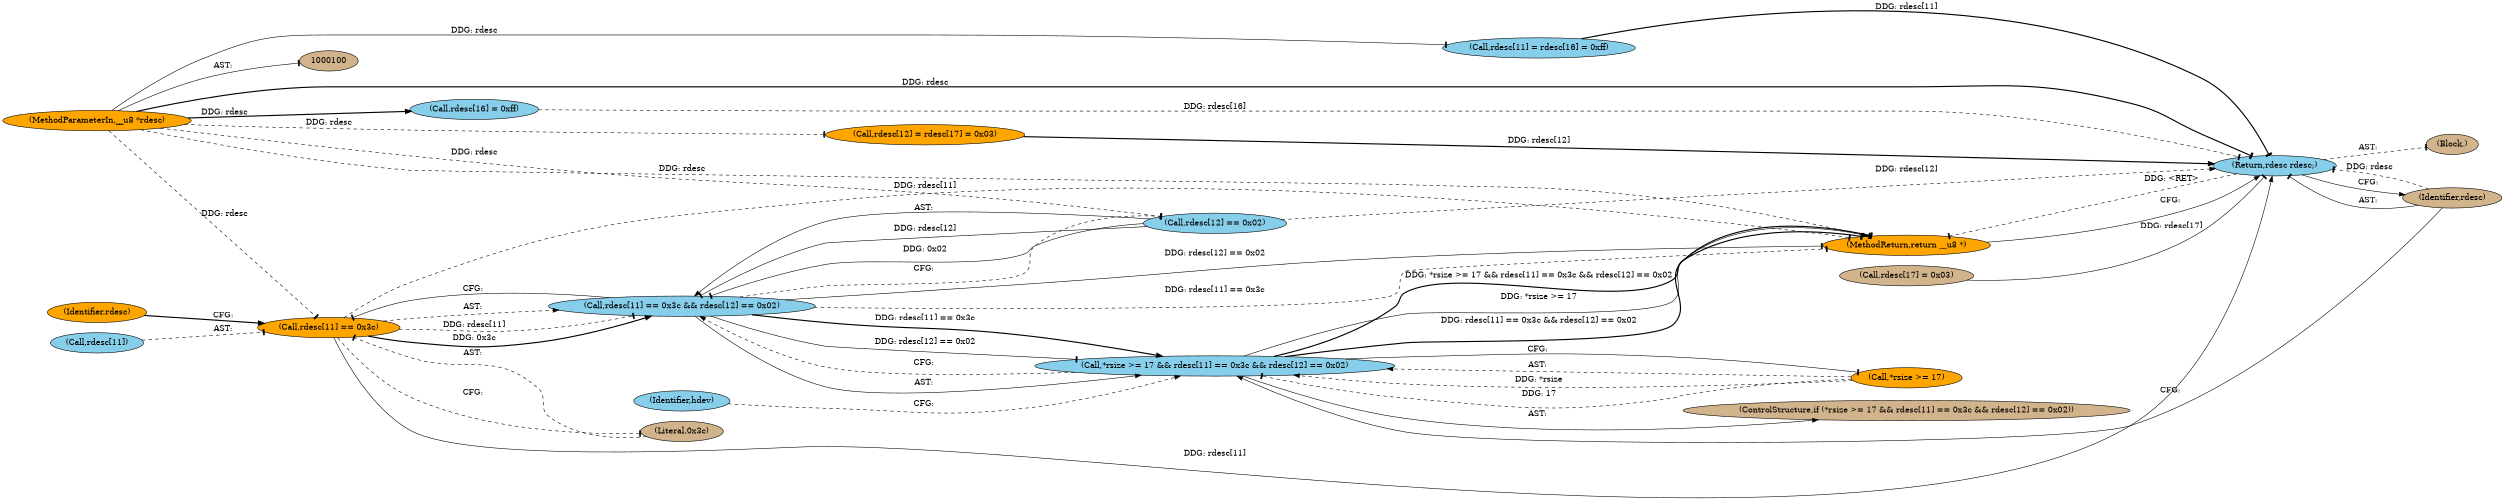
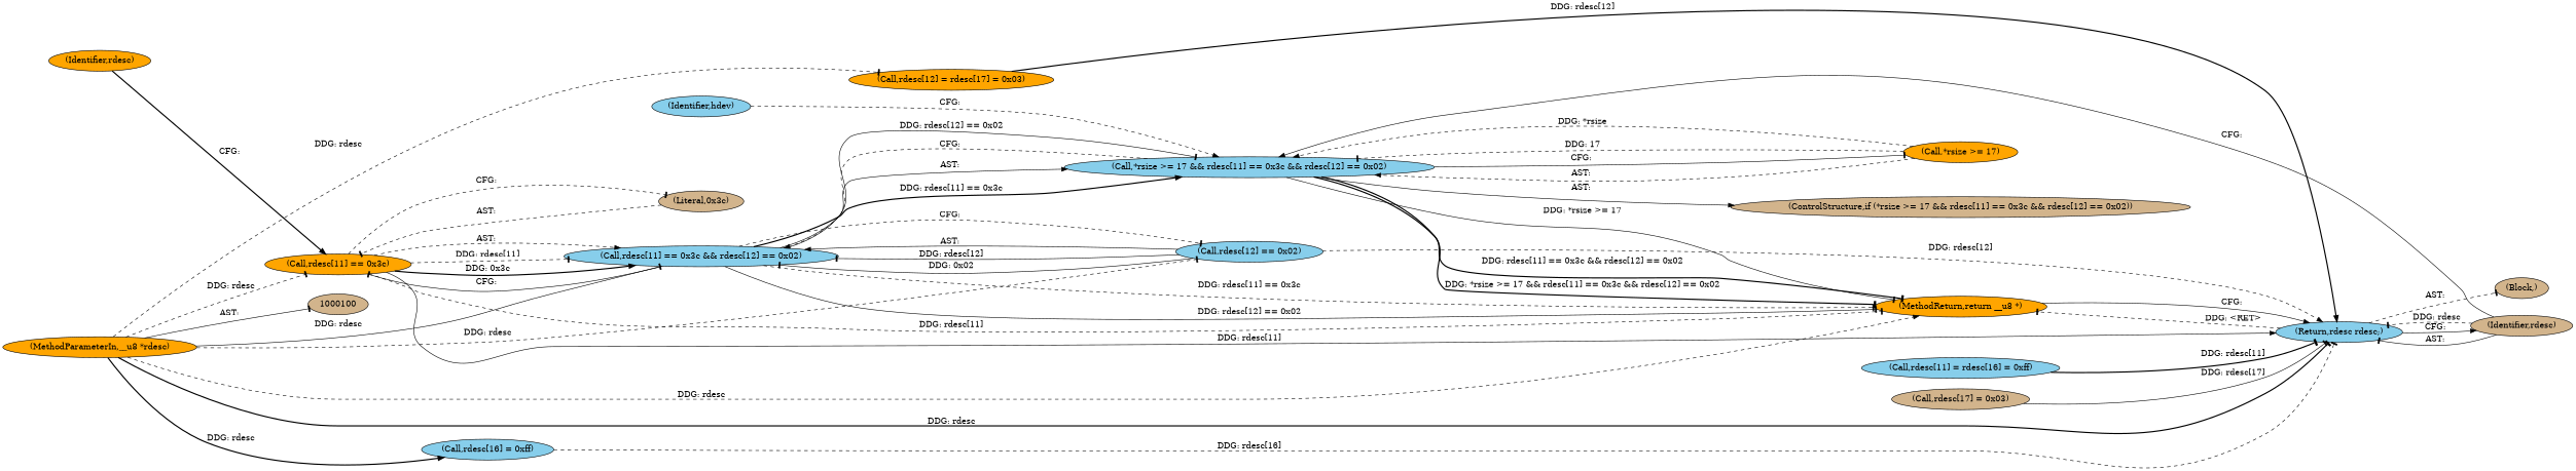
  digraph {
    rankdir=LR
    node [fillcolor=skyblue style=filled]
    edge [arrowhead=tee style=dashed]
    n1 [fillcolor=orange label="(Call,rdesc[11] == 0x3c)"]
    n2 [label="(Call,rdesc[11] == 0x3c && rdesc[12] == 0x02)"]
    n3 [label="(Return,rdesc rdesc;)"]
    n4 [fillcolor=tan label="(Literal,0x3c)"]
    n5 [fillcolor=orange label="(MethodReturn,return __u8 *)"]
    n6 [label="(Call,rdesc[12] == 0x02)"]
    n7 [label="(Call,*rsize >= 17 && rdesc[11] == 0x3c && rdesc[12] == 0x02)"]
    n8 [fillcolor=tan label="(Block,)"]
    n9 [fillcolor=tan label="(Identifier,rdesc)"]
    n10 [fillcolor=orange label="(MethodParameterIn,__u8 *rdesc)"]
    n11 [label="(Call,rdesc[16] = 0xff)"]
    n12 [fillcolor=orange label="(Call,rdesc[12] = rdesc[17] = 0x03)"]
    n13 [label="(Call,rdesc[11] = rdesc[16] = 0xff)"]
    1000100 [fillcolor=tan]
    n15 [fillcolor=tan label="(Call,rdesc[17] = 0x03)"]
    n16 [fillcolor=orange label="(Call,*rsize >= 17)"]
    n17 [fillcolor=tan label="(ControlStructure,if (*rsize >= 17 && rdesc[11] == 0x3c && rdesc[12] == 0x02))"]
-   n18 [label="(Call,rdesc[11])"]
    n19 [label="(Identifier,hdev)"]
    n20 [fillcolor=orange label="(Identifier,rdesc)"]
    n1 -> n2 [arrowhead=normal label="AST: "]
    n1 -> n2 [label="DDG: rdesc[11]"]
    n1 -> n2 [arrowhead=normal label="DDG: 0x3c" style=bold]
    n1 -> n3 [arrowhead=normal label="DDG: rdesc[11]" style=solid]
    n1 -> n4 [label="CFG: "]
    n1 -> n5 [label="DDG: rdesc[11]"]
    n2 -> n1 [label="CFG: " style=solid]
    n2 -> n5 [label="DDG: rdesc[12] == 0x02" style=solid]
    n2 -> n5 [label="DDG: rdesc[11] == 0x3c"]
    n2 -> n6 [label="CFG: "]
    n2 -> n7 [arrowhead=normal label="AST: " style=solid]
    n2 -> n7 [arrowhead=normal label="DDG: rdesc[11] == 0x3c" style=bold]
    n2 -> n7 [label="DDG: rdesc[12] == 0x02" style=solid]
    n3 -> n5 [label="DDG: <RET>"]
    n3 -> n8 [label="AST: "]
    n3 -> n9 [arrowhead=normal label="CFG: " style=solid]
    n4 -> n1 [label="AST: "]
    n5 -> n3 [arrowhead=normal label="CFG: " style=solid]
    n6 -> n2 [arrowhead=normal label="AST: " style=solid]
    n6 -> n2 [label="DDG: rdesc[12]" style=solid]
    n6 -> n2 [label="DDG: 0x02" style=solid]
    n6 -> n3 [arrowhead=normal label="DDG: rdesc[12]"]
    n7 -> n2 [arrowhead=normal label="CFG: "]
    n7 -> n5 [label="DDG: *rsize >= 17" style=solid]
    n7 -> n5 [label="DDG: rdesc[11] == 0x3c && rdesc[12] == 0x02" style=bold]
    n7 -> n5 [label="DDG: *rsize >= 17 && rdesc[11] == 0x3c && rdesc[12] == 0x02" style=bold]
    n7 -> n16 [label="CFG: " style=solid]
    n7 -> n17 [arrowhead=normal label="AST: " style=solid]
    n9 -> n3 [label="AST: " style=solid]
    n9 -> n3 [label="DDG: rdesc"]
    n9 -> n7 [arrowhead=normal label="CFG: " style=solid]
    n10 -> n1 [label="DDG: rdesc"]
    n10 -> n3 [label="DDG: rdesc" style=bold]
    n10 -> n5 [arrowhead=normal label="DDG: rdesc"]
    n10 -> n6 [label="DDG: rdesc"]
    n10 -> n11 [arrowhead=normal label="DDG: rdesc" style=bold]
    n10 -> n12 [label="DDG: rdesc"]
-   n10 -> n13 [label="DDG: rdesc" style=solid]
+   n10 -> n2 [label="DDG: rdesc" style=solid]
    n10 -> 1000100 [label="AST: " style=solid]
    n11 -> n3 [label="DDG: rdesc[16]"]
    n12 -> n3 [arrowhead=normal label="DDG: rdesc[12]" style=bold]
    n13 -> n3 [label="DDG: rdesc[11]" style=bold]
    n15 -> n3 [label="DDG: rdesc[17]" style=solid]
    n16 -> n7 [arrowhead=normal label="AST: "]
    n16 -> n7 [arrowhead=normal label="DDG: *rsize"]
    n16 -> n7 [label="DDG: 17"]
-   n18 -> n1 [label="AST: "]
    n19 -> n7 [arrowhead=normal label="CFG: "]
    n20 -> n1 [arrowhead=normal label="CFG: " style=bold]
  }
